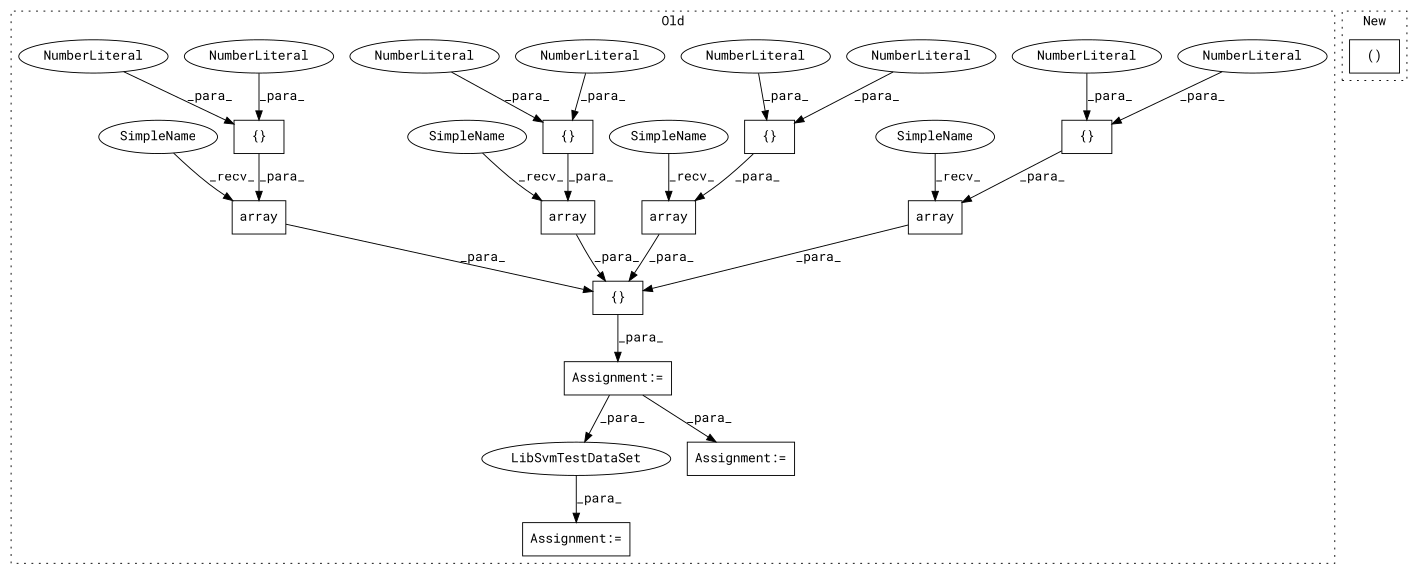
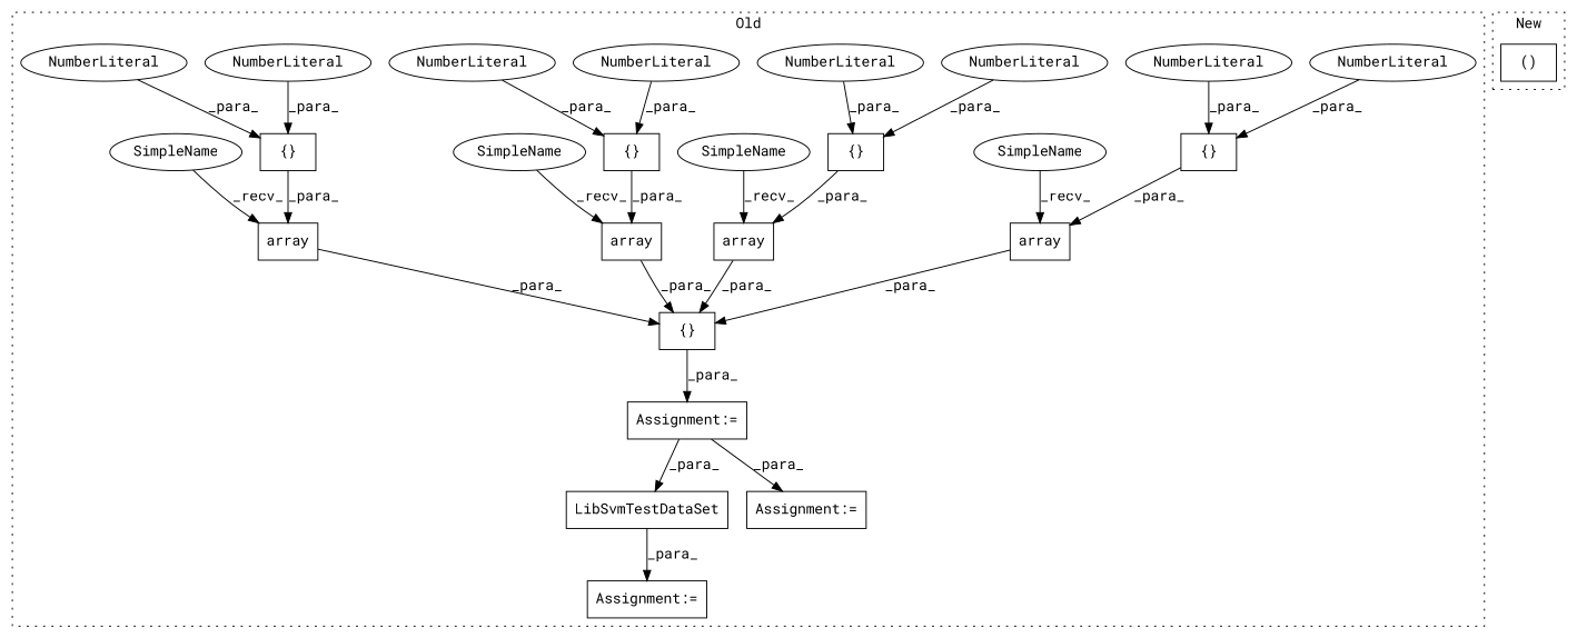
  digraph {
    fontname="Roboto Mono"
    node [a=34 l=1 shape=box fontname="Roboto Mono"]
    edge [fontname="Roboto Mono"]
-   n1 [a=32 l="18,1" label=LibSvmTestDataSet s="1538,1557" shape=ellipse]
+   n1 [a=32 l="18,1" label=LibSvmTestDataSet s="1538,1557"]
    n2 [a=4 l="1,1" label="{}" s="1408,1412"]
    n3 [a=7 label="Assignment:=" s=1340]
    n4 [a=4 l="1,1" label="{}" s="1358,1470"]
    n5 [label=NumberLiteral s=1409 shape=ellipse]
    n6 [label=NumberLiteral s=1411 shape=ellipse]
    n7 [a=4 l="1,1" label="{}" s="1436,1440"]
    n8 [label=NumberLiteral s=1439 shape=ellipse]
    n9 [label=NumberLiteral s=1437 shape=ellipse]
    n10 [a=4 l="1,1" label="{}" s="1380,1384"]
    n11 [label=NumberLiteral s=1383 shape=ellipse]
    n12 [label=NumberLiteral s=1381 shape=ellipse]
    n13 [a=32 l="6,1" label=array s="1421,1441"]
    n14 [a=32 l="6,1" label=array s="1449,1469"]
    n15 [a=7 label="Assignment:=" s=1486]
    n16 [a=32 l="6,1" label=array s="1365,1385"]
    n17 [a=7 label="Assignment:=" s=1537]
    n18 [a=32 l="6,1" label=array s="1393,1413"]
    n19 [a=4 l="1,1" label="{}" s="1464,1468"]
    n20 [label=NumberLiteral s=1467 shape=ellipse]
    n21 [label=NumberLiteral s=1465 shape=ellipse]
    n22 [a=42 l=5 label=SimpleName s=1443 shape=ellipse]
    n23 [a=42 l=5 label=SimpleName s=1359 shape=ellipse]
    n24 [a=42 l=5 label=SimpleName s=1415 shape=ellipse]
    n25 [a=42 l=5 label=SimpleName s=1387 shape=ellipse]
    n26 [a=106 l=30 label="()" s=1645]
    subgraph cluster_1 {
      label=Old
      style=dotted
      n1
      n2
      n3
      n4
      n5
      n6
      n7
      n8
      n9
      n10
      n11
      n12
      n13
      n14
      n15
      n16
      n17
      n18
      n19
      n20
      n21
      n22
      n23
      n24
      n25
    }
    subgraph cluster_2 {
      label=New
      style=dotted
      n26
    }
    n1 -> n17 [label=_para_]
    n2 -> n18 [label=_para_]
    n3 -> n1 [label=_para_]
    n3 -> n15 [label=_para_]
    n4 -> n3 [label=_para_]
    n5 -> n2 [label=_para_]
    n6 -> n2 [label=_para_]
    n7 -> n13 [label=_para_]
    n8 -> n7 [label=_para_]
    n9 -> n7 [label=_para_]
    n10 -> n16 [label=_para_]
    n11 -> n10 [label=_para_]
    n12 -> n10 [label=_para_]
    n13 -> n4 [label=_para_]
    n14 -> n4 [label=_para_]
    n16 -> n4 [label=_para_]
    n18 -> n4 [label=_para_]
    n19 -> n14 [label=_para_]
    n20 -> n19 [label=_para_]
    n21 -> n19 [label=_para_]
    n22 -> n14 [label=_recv_]
    n23 -> n16 [label=_recv_]
    n24 -> n13 [label=_recv_]
    n25 -> n18 [label=_recv_]
  }
